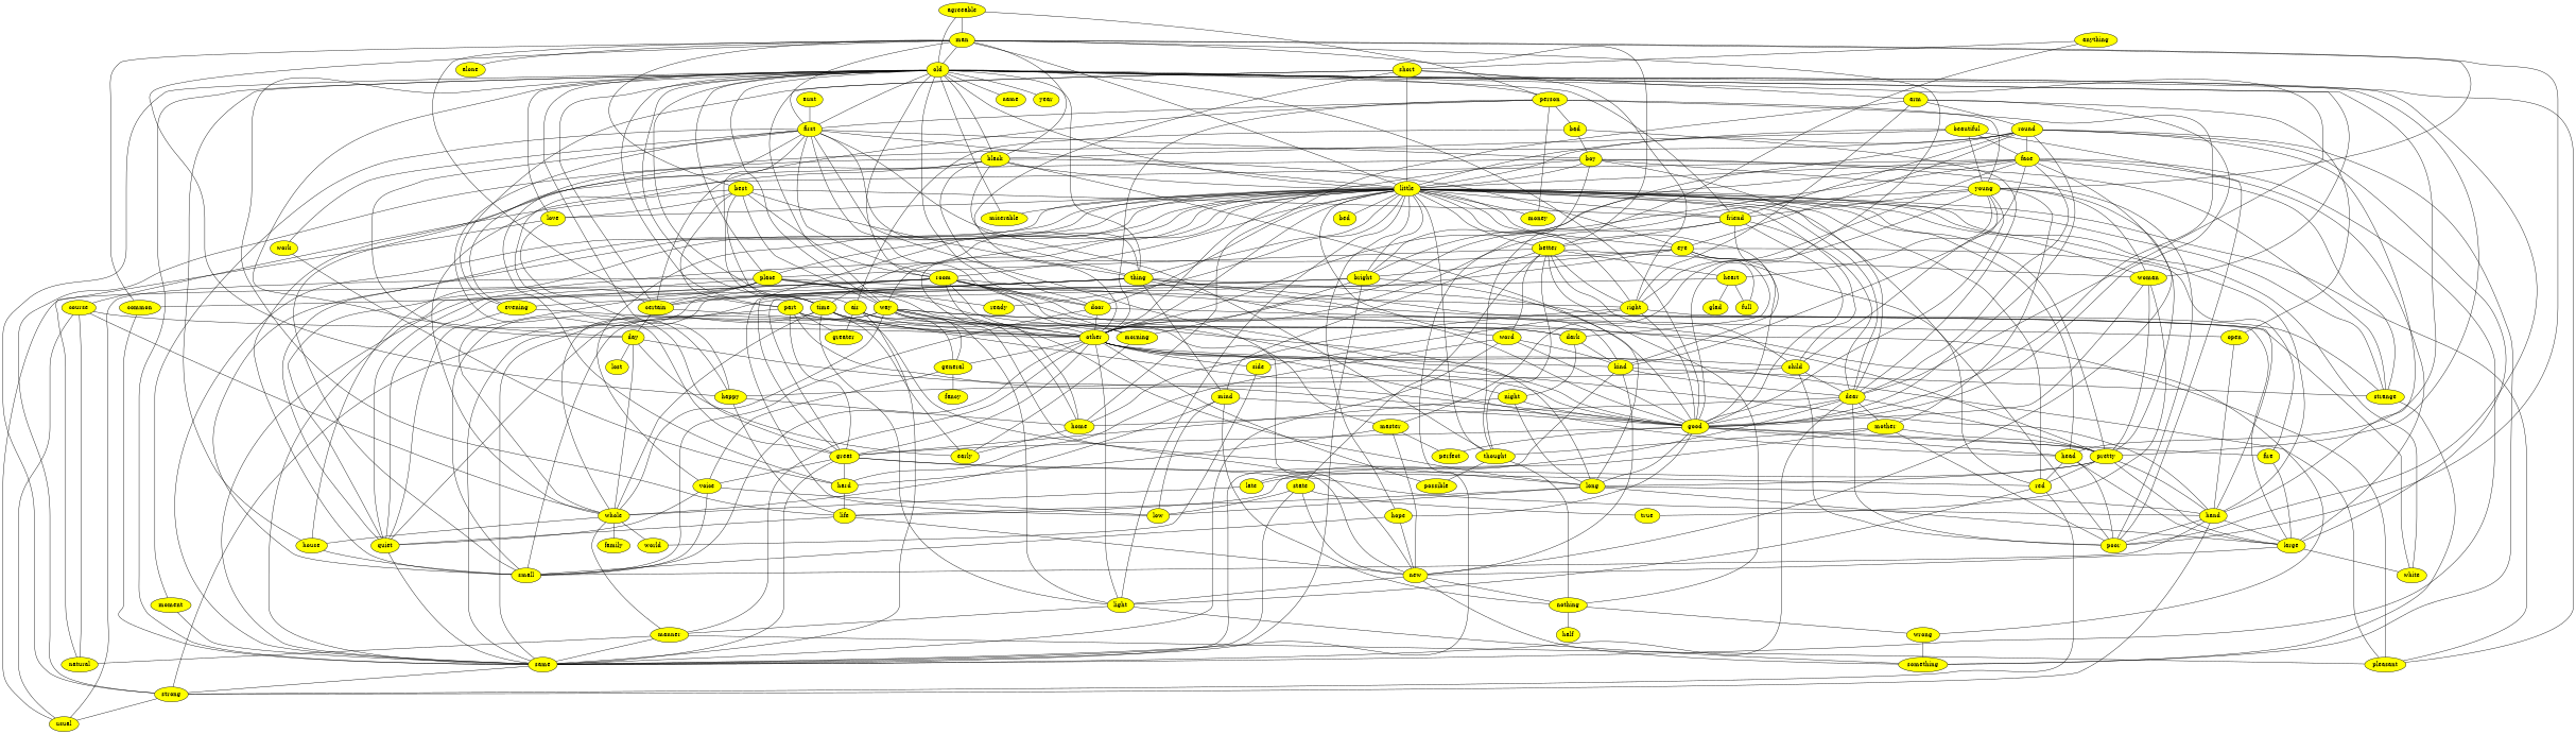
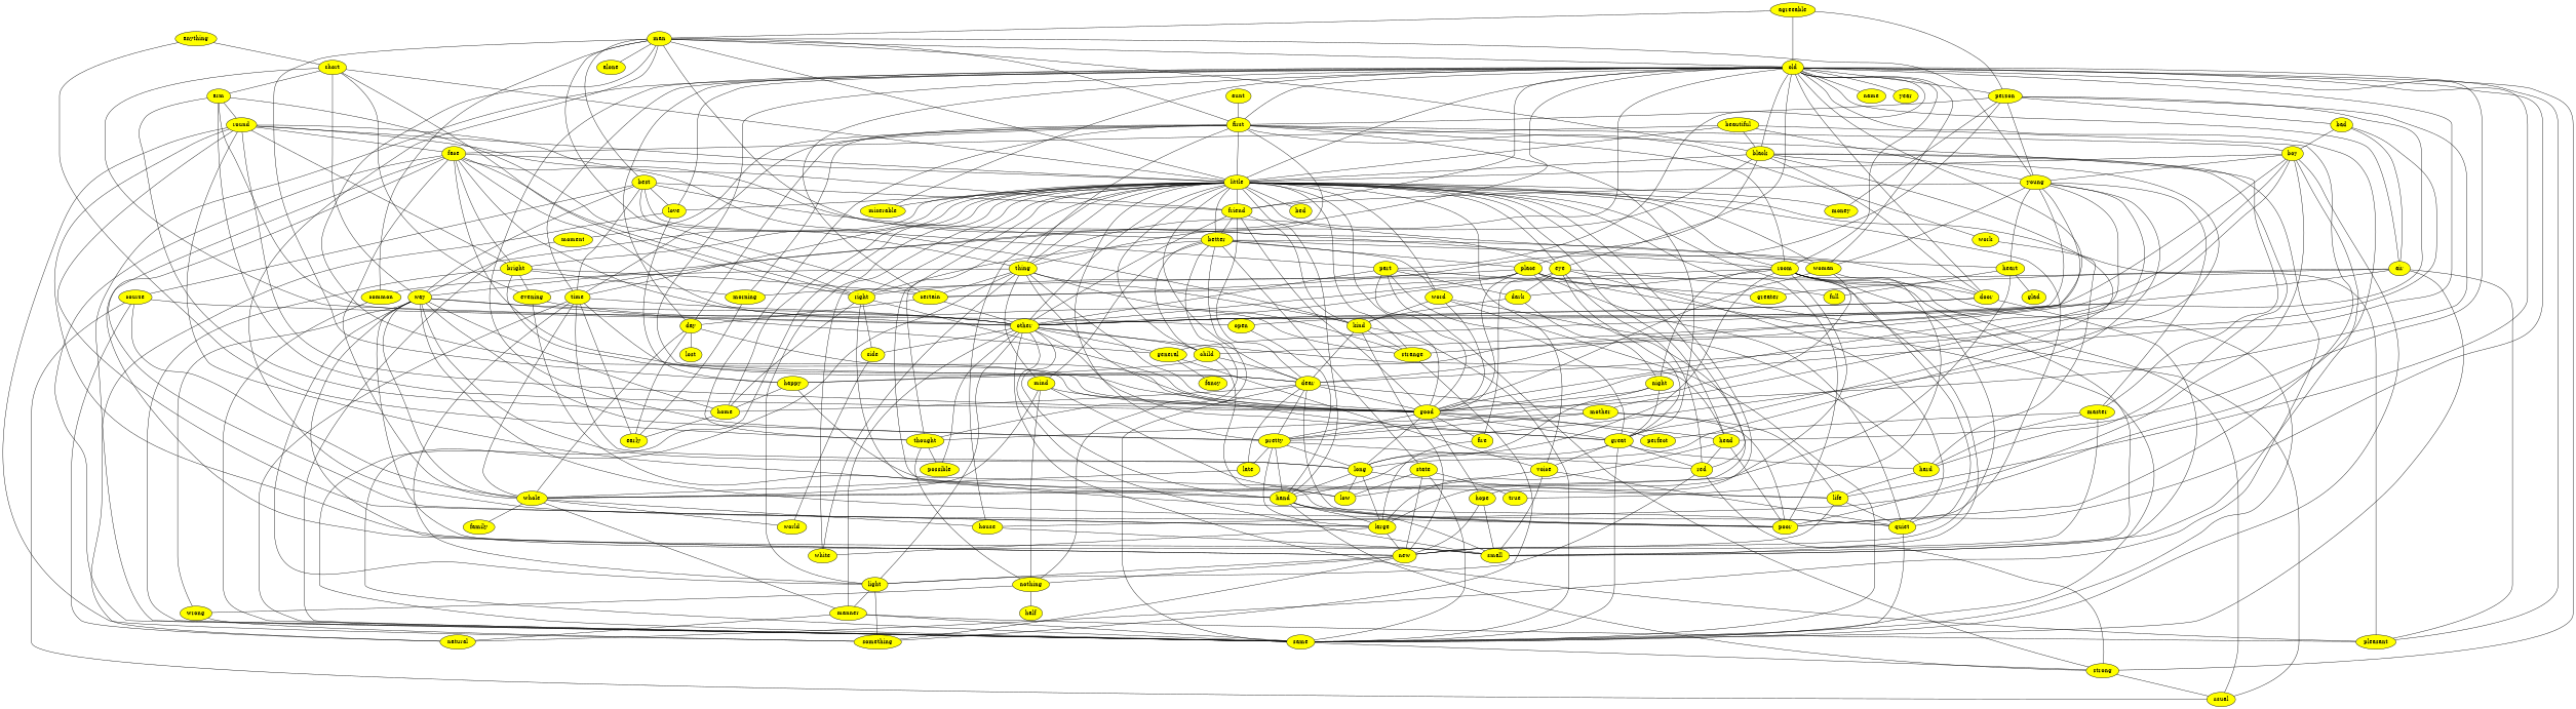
  graph {
    node [color=black fillcolor="#ffff00" style=filled]
    edge [w=1]
    agreeable
    man
    old
    person
    first
    black
    little
    young
    best
    better
    certain
    happy
    common
    good
    alone
    poor
    air
    friend
    love
    part
    room
    thing
    time
    way
    place
    woman
    door
    day
    dear
    pretty
    head
    life
    house
    miserable
    name
    pleasant
    same
    strong
    year
    bad
    other
    money
    thought
    evening
    boy
    morning
    great
    master
    moment
    work
    eye
    long
    hard
    right
    home
    bright
    hand
    small
    strange
    word
    child
    voice
    hope
    red
    white
    light
    bed
    low
-   ready
    quiet
    heart
    mother
    course
    mind
    state
    nothing
    fire
    perfect
    general
    greater
    kind
    natural
    dark
    large
    new
    usual
    night
    whole
    early
    wrong
    true
    open
    lost
    late
    side
    manner
    possible
    full
    something
    glad
    half
    fancy
    family
    world
    anything
    short
    arm
    round
    face
    aunt
    beautiful
    agreeable -- man
    agreeable -- old
    agreeable -- person
    man -- old
    man -- first
    man -- black
    man -- little
    man -- young
    man -- best
    man -- better
    man -- certain
    man -- happy
    man -- common
    man -- good
    man -- alone
    man -- poor
    old -- person
    old -- first
    old -- black
    old -- little
    old -- certain
    old -- happy
    old -- good
    old -- poor
    old -- air
    old -- friend
    old -- love
    old -- part
    old -- room
    old -- thing
    old -- time
    old -- way
    old -- place
    old -- woman
    old -- door
    old -- day
    old -- dear
    old -- pretty
    old -- head
    old -- life
    old -- house
    old -- miserable
    old -- name
    old -- pleasant
    old -- same
    old -- strong
    old -- year
    person -- first
    person -- young
    person -- certain
    person -- good
    person -- bad
    person -- other
    person -- money
    first -- little
    first -- room
    first -- thing
    first -- time
    first -- day
    first -- thought
    first -- evening
    first -- boy
    first -- morning
    first -- great
    first -- master
    first -- moment
    first -- work
    black -- little
    black -- thing
    black -- door
-   black -- strong
+   black -- natural
    black -- great
    black -- eye
    black -- long
    black -- hard
    little -- better
    little -- good
    little -- poor
    little -- friend
    little -- love
    little -- room
    little -- thing
    little -- time
    little -- way
-   little -- place
    little -- woman
    little -- door
    little -- dear
    little -- pretty
    little -- head
    little -- house
    little -- miserable
    little -- pleasant
    little -- same
    little -- other
    little -- money
    little -- thought
    little -- eye
    little -- right
    little -- home
    little -- bright
    little -- hand
    little -- small
    little -- strange
    little -- word
    little -- child
    little -- voice
    little -- hope
    little -- red
    little -- white
    little -- light
    little -- bed
    little -- low
-   little -- ready
    little -- quiet
    young -- good
    young -- friend
    young -- woman
    young -- pretty
    young -- other
    young -- master
    young -- child
    young -- heart
    young -- mother
    best -- friend
    best -- love
    best -- part
    best -- room
    best -- thing
    best -- time
    best -- way
    best -- course
    better -- place
    better -- woman
    better -- thought
    better -- right
    better -- word
    better -- child
    better -- heart
    better -- mind
    better -- state
    better -- nothing
    certain -- day
    certain -- other
    happy -- life
    happy -- home
    common -- same
    good -- pretty
    good -- head
    good -- great
    good -- long
    good -- hope
    good -- fire
    good -- perfect
    air -- pleasant
    air -- same
    air -- morning
    air -- general
    air -- greater
    friend -- better
    friend -- good
    friend -- dear
    friend -- other
    friend -- kind
    love -- happy
    love -- natural
    part -- good
    part -- strong
    part -- other
    part -- great
    part -- greater
    part -- dark
    room -- door
    room -- same
    room -- other
    room -- long
    room -- small
    room -- quiet
    room -- dark
    room -- large
    room -- new
    room -- usual
    room -- night
    thing -- certain
    thing -- common
    thing -- good
    thing -- same
    thing -- great
    thing -- strange
    thing -- white
    thing -- mind
    thing -- kind
    time -- good
    time -- same
    time -- other
    time -- long
    time -- light
    time -- whole
    time -- early
    way -- pretty
    way -- other
    way -- long
    way -- home
    way -- small
    way -- light
    way -- quiet
    way -- general
    way -- new
    way -- whole
    way -- wrong
    place -- certain
    place -- good
    place -- same
    place -- other
    place -- right
-   place -- ready
    place -- quiet
    place -- usual
    place -- whole
    woman -- good
    woman -- pretty
    woman -- true
    door -- other
    door -- small
    door -- open
    day -- good
    day -- whole
    day -- early
    day -- lost
    dear -- good
    dear -- poor
    dear -- pretty
    dear -- same
    dear -- home
    dear -- mother
    dear -- late
    pretty -- long
    pretty -- hand
    pretty -- red
    pretty -- large
    pretty -- late
    head -- poor
    head -- red
    head -- large
    life -- quiet
    life -- new
    house -- small
    same -- strong
    strong -- usual
    bad -- air
    bad -- dear
    bad -- boy
    other -- head
    other -- pleasant
    other -- great
    other -- hand
    other -- small
    other -- child
    other -- light
    other -- general
-   other -- kind
    other -- side
    other -- manner
    other -- possible
    thought -- nothing
    thought -- possible
    evening -- other
    evening -- quiet
    boy -- little
    boy -- young
    boy -- poor
    boy -- dear
    boy -- same
    boy -- other
    boy -- small
    boy -- strange
    morning -- early
    great -- same
    great -- hard
    great -- hand
    great -- voice
    great -- red
    master -- hard
    master -- perfect
    master -- new
    moment -- same
    work -- hard
    eye -- great
-   eye -- bright
    eye -- red
    eye -- quiet
    eye -- fire
    eye -- dark
    eye -- full
    long -- life
    long -- hand
    long -- low
    long -- large
    hard -- life
    right -- good
    right -- home
    right -- hand
    right -- side
    home -- early
    bright -- certain
    bright -- good
    bright -- same
    bright -- evening
    bright -- morning
    hand -- poor
    hand -- strong
    hand -- small
    hand -- large
    strange -- something
    word -- good
    word -- same
    word -- hard
    word -- kind
    child -- happy
    child -- poor
    child -- dear
    voice -- small
    voice -- low
    voice -- quiet
    hope -- small
    hope -- new
    red -- strong
    red -- light
    light -- manner
    light -- something
    quiet -- same
    heart -- whole
    heart -- full
    heart -- glad
    mother -- poor
    mother -- pretty
    mother -- life
    mother -- thought
    course -- other
    course -- natural
    course -- usual
    course -- whole
    mind -- good
    mind -- low
    mind -- nothing
    mind -- whole
    state -- same
    state -- low
    state -- new
    state -- true
    nothing -- wrong
    nothing -- half
    fire -- large
    general -- voice
    general -- fancy
    kind -- dear
    kind -- same
    kind -- strange
    kind -- new
    dark -- kind
    dark -- night
    large -- white
    large -- new
    new -- light
    new -- nothing
    new -- something
    night -- good
    night -- great
    night -- long
    whole -- house
    whole -- manner
    whole -- family
    whole -- world
    wrong -- something
    open -- hand
    late -- whole
    side -- world
    manner -- pleasant
    manner -- same
    manner -- natural
    anything -- thought
    anything -- short
    short -- little
    short -- way
    short -- other
    short -- evening
    short -- right
    short -- arm
    arm -- good
    arm -- right
    arm -- home
    arm -- open
    arm -- round
    round -- little
    round -- good
    round -- friend
    round -- eye
    round -- bright
    round -- hand
    round -- small
    round -- large
    round -- something
    round -- face
    face -- little
    face -- dear
    face -- same
    face -- other
    face -- right
    face -- bright
    face -- strange
    face -- kind
    face -- large
    face -- new
    face -- whole
    aunt -- first
    beautiful -- black
    beautiful -- little
    beautiful -- young
    beautiful -- poor
    beautiful -- face
  }
